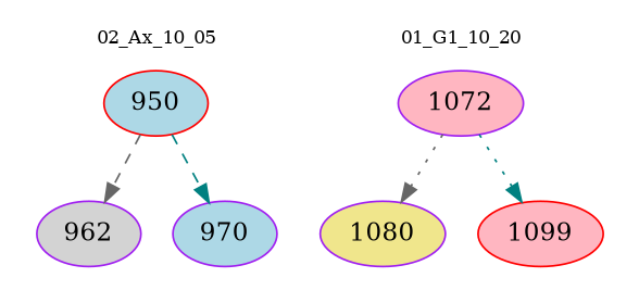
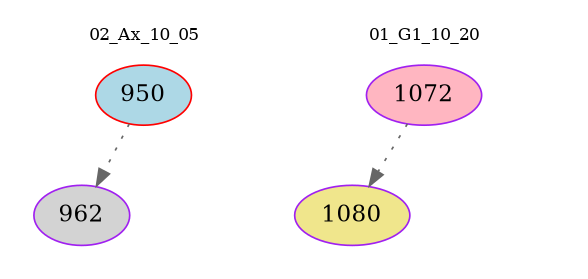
  digraph {
    node [color=purple fillcolor=lightblue style=filled]
    edge [color=gray40 style=dashed]
    n1 [color=red label=950]
    n2 [fillcolor=lightgrey label=962]
-   n3 [label=970]
    n4 [fillcolor=lightpink label=1072]
    n5 [fillcolor=khaki label=1080]
-   n6 [color=red fillcolor=lightpink label=1099]
    subgraph cluster_1 {
      color=white
      fontsize=10
      label="02_Ax_10_05"
      n1
      n2
-     n3
    }
    subgraph cluster_2 {
      color=white
      fontsize=10
      label="01_G1_10_20"
      n4
      n5
-     n6
    }
-   n1 -> n2
-   n1 -> n3 [color=teal]
+   n1 -> n2 [style=dotted]
    n4 -> n5 [style=dotted]
-   n4 -> n6 [color=teal style=dotted]
  }
